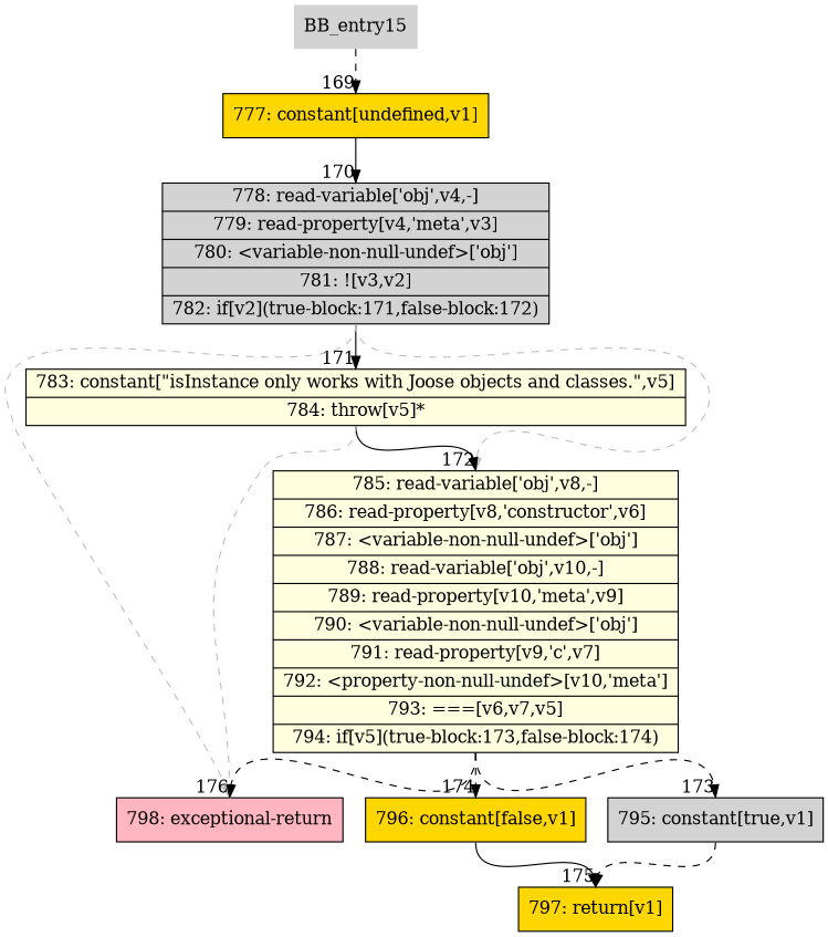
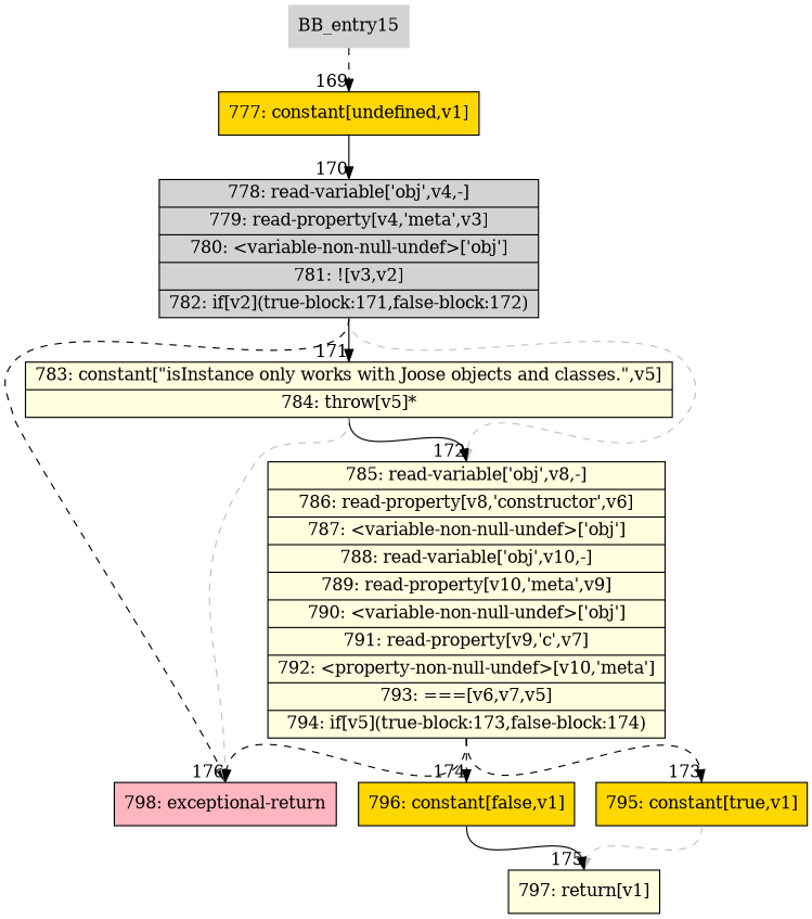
  digraph {
    rankdir=TD
    node [fillcolor=gold shape=record style=filled]
    edge [headport=n style=dashed tailport=s]
    BB_entry15 [fillcolor=lightgrey shape=none]
    n2 [label="{777: constant[undefined,v1]}"]
    n3 [fillcolor=lightgrey label="{778: read-variable['obj',v4,-]|779: read-property[v4,'meta',v3]|780: \<variable-non-null-undef\>['obj']|781: ![v3,v2]|782: if[v2](true-block:171,false-block:172)}"]
    n4 [fillcolor=lightyellow label="{783: constant[\"isInstance only works with Joose objects and classes.\",v5]|784: throw[v5]*}"]
    n5 [fillcolor=lightyellow label="{785: read-variable['obj',v8,-]|786: read-property[v8,'constructor',v6]|787: \<variable-non-null-undef\>['obj']|788: read-variable['obj',v10,-]|789: read-property[v10,'meta',v9]|790: \<variable-non-null-undef\>['obj']|791: read-property[v9,'c',v7]|792: \<property-non-null-undef\>[v10,'meta']|793: ===[v6,v7,v5]|794: if[v5](true-block:173,false-block:174)}"]
    n6 [fillcolor=lightpink label="{798: exceptional-return}"]
-   n7 [fillcolor=lightgrey label="{795: constant[true,v1]}"]
+   n7 [label="{795: constant[true,v1]}"]
    n8 [label="{796: constant[false,v1]}"]
-   n9 [label="{797: return[v1]}"]
+   n9 [fillcolor=lightyellow label="{797: return[v1]}"]
    BB_entry15 -> n2 [headlabel="    169"]
    n2 -> n3 [headlabel="      170" style=solid]
    n3 -> n4 [headlabel="      171" style=solid]
    n3 -> n5 [color=gray headlabel="      172"]
-   n3 -> n6 [color=gray headlabel="      176"]
+   n3 -> n6 [color=black headlabel="      176"]
    n4 -> n5 [style=solid]
    n4 -> n6 [color=gray]
    n5 -> n6 [color=black]
    n5 -> n7 [headlabel="      173"]
    n5 -> n8 [headlabel="      174"]
-   n7 -> n9 [headlabel="      175"]
+   n7 -> n9 [headlabel="      175" color=gray]
    n8 -> n9 [style=solid]
  }
